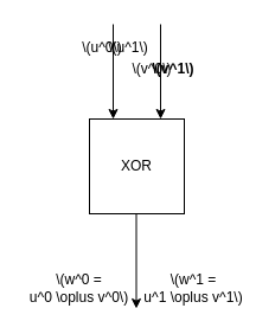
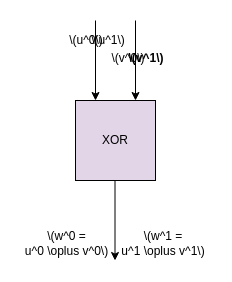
  <mxCell id="0" />
  <mxCell id="1" parent="0" />
- <mxCell id="2" value="XOR" style="rounded=0;whiteSpace=wrap;html=1;" parent="1" vertex="1"><mxGeometry x="75" y="100" width="80" height="80" as="geometry" /></mxCell>
+ <mxCell id="2" value="XOR" style="rounded=0;whiteSpace=wrap;html=1;fillColor=#e1d5e7;" parent="1" vertex="1"><mxGeometry x="75" y="100" width="80" height="80" as="geometry" /></mxCell>
  <mxCell id="3" value="" style="endArrow=classic;html=1;entryX=0.25;entryY=0;entryDx=0;entryDy=0;" parent="1" target="2" edge="1"><mxGeometry width="50" height="50" relative="1" as="geometry"><mxPoint x="95" y="20" as="sourcePoint" /><mxPoint x="125" y="200" as="targetPoint" /></mxGeometry></mxCell>
  <mxCell id="4" value="" style="endArrow=classic;html=1;entryX=0.25;entryY=0;entryDx=0;entryDy=0;" parent="1" edge="1"><mxGeometry width="50" height="50" relative="1" as="geometry"><mxPoint x="135" y="20" as="sourcePoint" /><mxPoint x="135" y="100" as="targetPoint" /></mxGeometry></mxCell>
  <mxCell id="5" value="" style="endArrow=classic;html=1;entryX=0.25;entryY=0;entryDx=0;entryDy=0;" parent="1" edge="1"><mxGeometry width="50" height="50" relative="1" as="geometry"><mxPoint x="114.5" y="180" as="sourcePoint" /><mxPoint x="114.5" y="260" as="targetPoint" /></mxGeometry></mxCell>
  <mxCell id="6" value="\(u^0\)" style="text;html=1;strokeColor=none;fillColor=none;align=center;verticalAlign=middle;whiteSpace=wrap;rounded=0;" parent="1" vertex="1"><mxGeometry x="66" y="30" width="40" height="20" as="geometry" /></mxCell>
  <mxCell id="7" value="\(u^1\)" style="text;html=1;strokeColor=none;fillColor=none;align=center;verticalAlign=middle;whiteSpace=wrap;rounded=0;" parent="1" vertex="1"><mxGeometry x="88" y="30" width="40" height="20" as="geometry" /></mxCell>
  <mxCell id="8" value="\(v^0\)" style="text;html=1;strokeColor=none;fillColor=none;align=center;verticalAlign=middle;whiteSpace=wrap;rounded=0;" parent="1" vertex="1"><mxGeometry x="108" y="48" width="40" height="20" as="geometry" /></mxCell>
  <mxCell id="9" value="\(v^1\)" style="text;html=1;strokeColor=none;fillColor=none;align=center;verticalAlign=middle;whiteSpace=wrap;rounded=0;fontStyle=1" parent="1" vertex="1"><mxGeometry x="126" y="48" width="40" height="20" as="geometry" /></mxCell>
  <mxCell id="10" value="\(w^0 = &lt;br&gt;u^0 \oplus v^0\)" style="text;html=1;strokeColor=none;fillColor=none;align=center;verticalAlign=middle;whiteSpace=wrap;rounded=0;" parent="1" vertex="1"><mxGeometry x="20" y="233" width="93" height="20" as="geometry" /></mxCell>
  <mxCell id="11" value="\(w^1 = &lt;br&gt;u^1 \oplus v^1\)" style="text;html=1;strokeColor=none;fillColor=none;align=center;verticalAlign=middle;whiteSpace=wrap;rounded=0;" parent="1" vertex="1"><mxGeometry x="116" y="233" width="94" height="20" as="geometry" /></mxCell>
